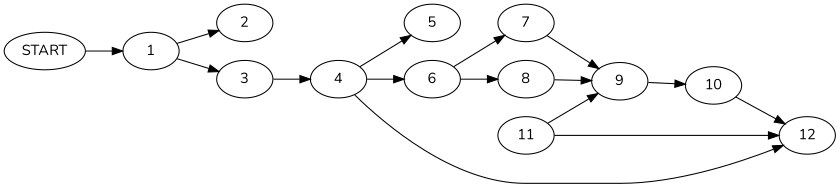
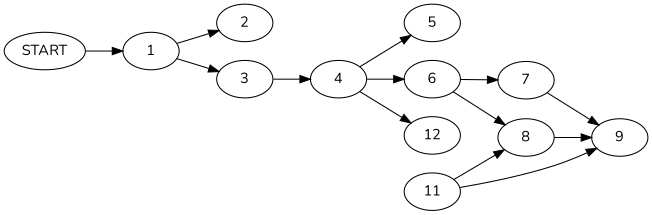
  digraph {
    fontname=Nunito
    rankdir=LR
    node [fontname=Nunito]
    edge [fontname=Nunito]
    n1 [label=START]
    1
    2
    3
    4
    5
    6
    12
    7
    8
    9
-   10
    11
    n1 -> 1
    1 -> 2
    1 -> 3
    3 -> 4
    4 -> 5
    4 -> 6
    4 -> 12
    6 -> 7
    6 -> 8
    7 -> 9
    8 -> 9
-   9 -> 10
-   10 -> 12
-   11 -> 12
+   11 -> 8
    11 -> 9
  }
